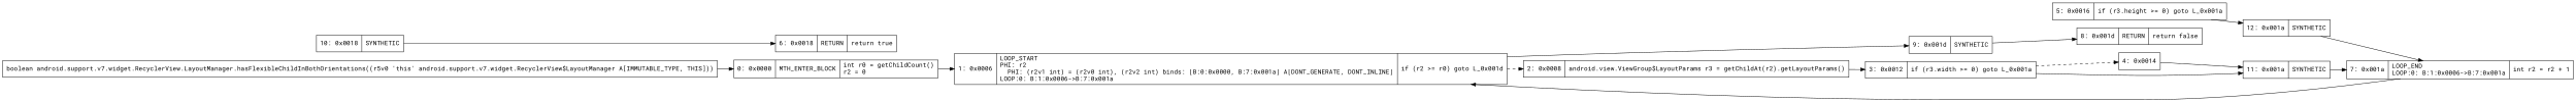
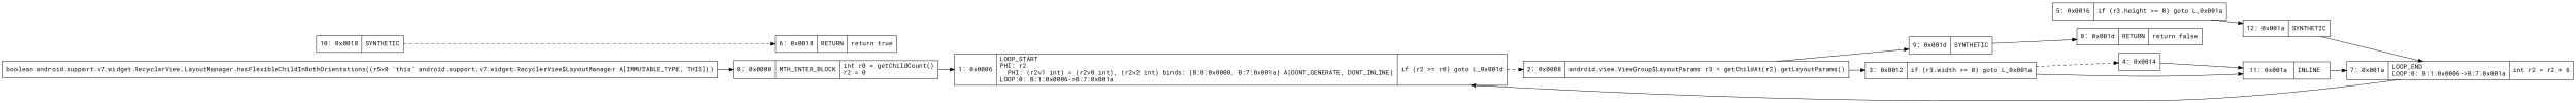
  digraph {
    fontname="Roboto Mono"
    rankdir=LR
    node [fontname="Roboto Mono" shape=record]
    edge [fontname="Roboto Mono"]
    n1 [label="{0\:\ 0x0000|MTH_ENTER_BLOCK\l|int r0 = getChildCount()\lr2 = 0\l}"]
    n2 [label="{1\:\ 0x0006|LOOP_START\lPHI: r2 \l  PHI: (r2v1 int) = (r2v0 int), (r2v2 int) binds: [B:0:0x0000, B:7:0x001a] A[DONT_GENERATE, DONT_INLINE]\lLOOP:0: B:1:0x0006\-\>B:7:0x001a\l|if (r2 \>= r0) goto L_0x001d\l}"]
    n3 [label="{2\:\ 0x0008|android.view.ViewGroup$LayoutParams r3 = getChildAt(r2).getLayoutParams()\l}"]
    n4 [label="{9\:\ 0x001d|SYNTHETIC\l}"]
    n5 [label="{3\:\ 0x0012|if (r3.width \>= 0) goto L_0x001a\l}"]
    n6 [label="{8\:\ 0x001d|RETURN\l|return false\l}"]
    n7 [label="{4\:\ 0x0014}"]
-   n8 [label="{11\:\ 0x001a|SYNTHETIC\l}"]
-   n9 [label="{7\:\ 0x001a|LOOP_END\lLOOP:0: B:1:0x0006\-\>B:7:0x001a\l|int r2 = r2 + 1\l}"]
+   n8 [label="{11\:\ 0x001a|INLINE\l}"]
+   n9 [label="{7\:\ 0x001a|LOOP_END\lLOOP:0: B:1:0x0006\-\>B:7:0x001a\l|int r2 = r2 + 6\l}"]
    n10 [label="{5\:\ 0x0016|if (r3.height \>= 0) goto L_0x001a\l}"]
    n11 [label="{12\:\ 0x001a|SYNTHETIC\l}"]
    n12 [label="{10\:\ 0x0018|SYNTHETIC\l}"]
    n13 [label="{6\:\ 0x0018|RETURN\l|return true\l}"]
    n14 [label="{boolean android.support.v7.widget.RecyclerView.LayoutManager.hasFlexibleChildInBothOrientations((r5v0 'this' android.support.v7.widget.RecyclerView$LayoutManager A[IMMUTABLE_TYPE, THIS])) }"]
    n1 -> n2
    n2 -> n3 [style=dashed]
-   n2 -> n4
+   n3 -> n4
    n3 -> n5
    n4 -> n6
    n5 -> n7 [style=dashed]
    n5 -> n8
    n7 -> n8
    n8 -> n9
    n9 -> n2
    n10 -> n11
    n11 -> n9
-   n12 -> n13
+   n12 -> n13 [style=dashed]
    n14 -> n1
  }
